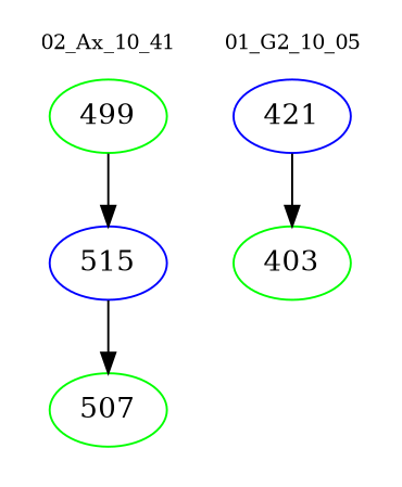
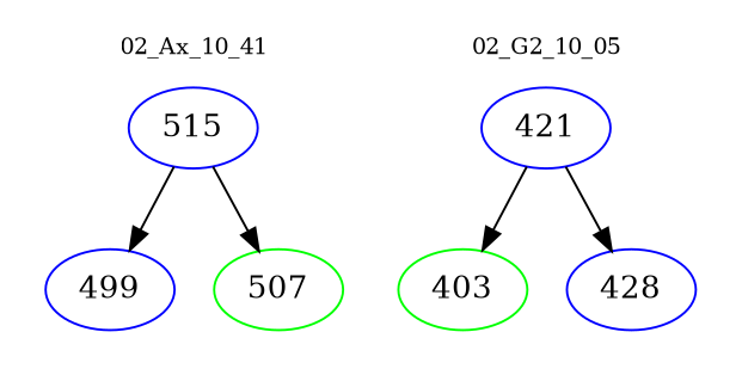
  digraph {
    node [color=blue]
    edge [color=black]
    n1 [label=515]
-   n2 [color=green label=499]
+   n2 [label=499]
    n3 [color=green label=507]
    n4 [label=421]
    n5 [color=green label=403]
+   n6 [label=428]
    subgraph cluster_1 {
      color=white
      fontsize=10
      label="02_Ax_10_41"
      n1
      n2
      n3
    }
    subgraph cluster_2 {
      color=white
      fontsize=10
-     label="01_G2_10_05"
+     label="02_G2_10_05"
      n4
      n5
+     n6
    }
-   n2 -> n1
+   n1 -> n2
    n1 -> n3
    n4 -> n5
+   n4 -> n6
  }
